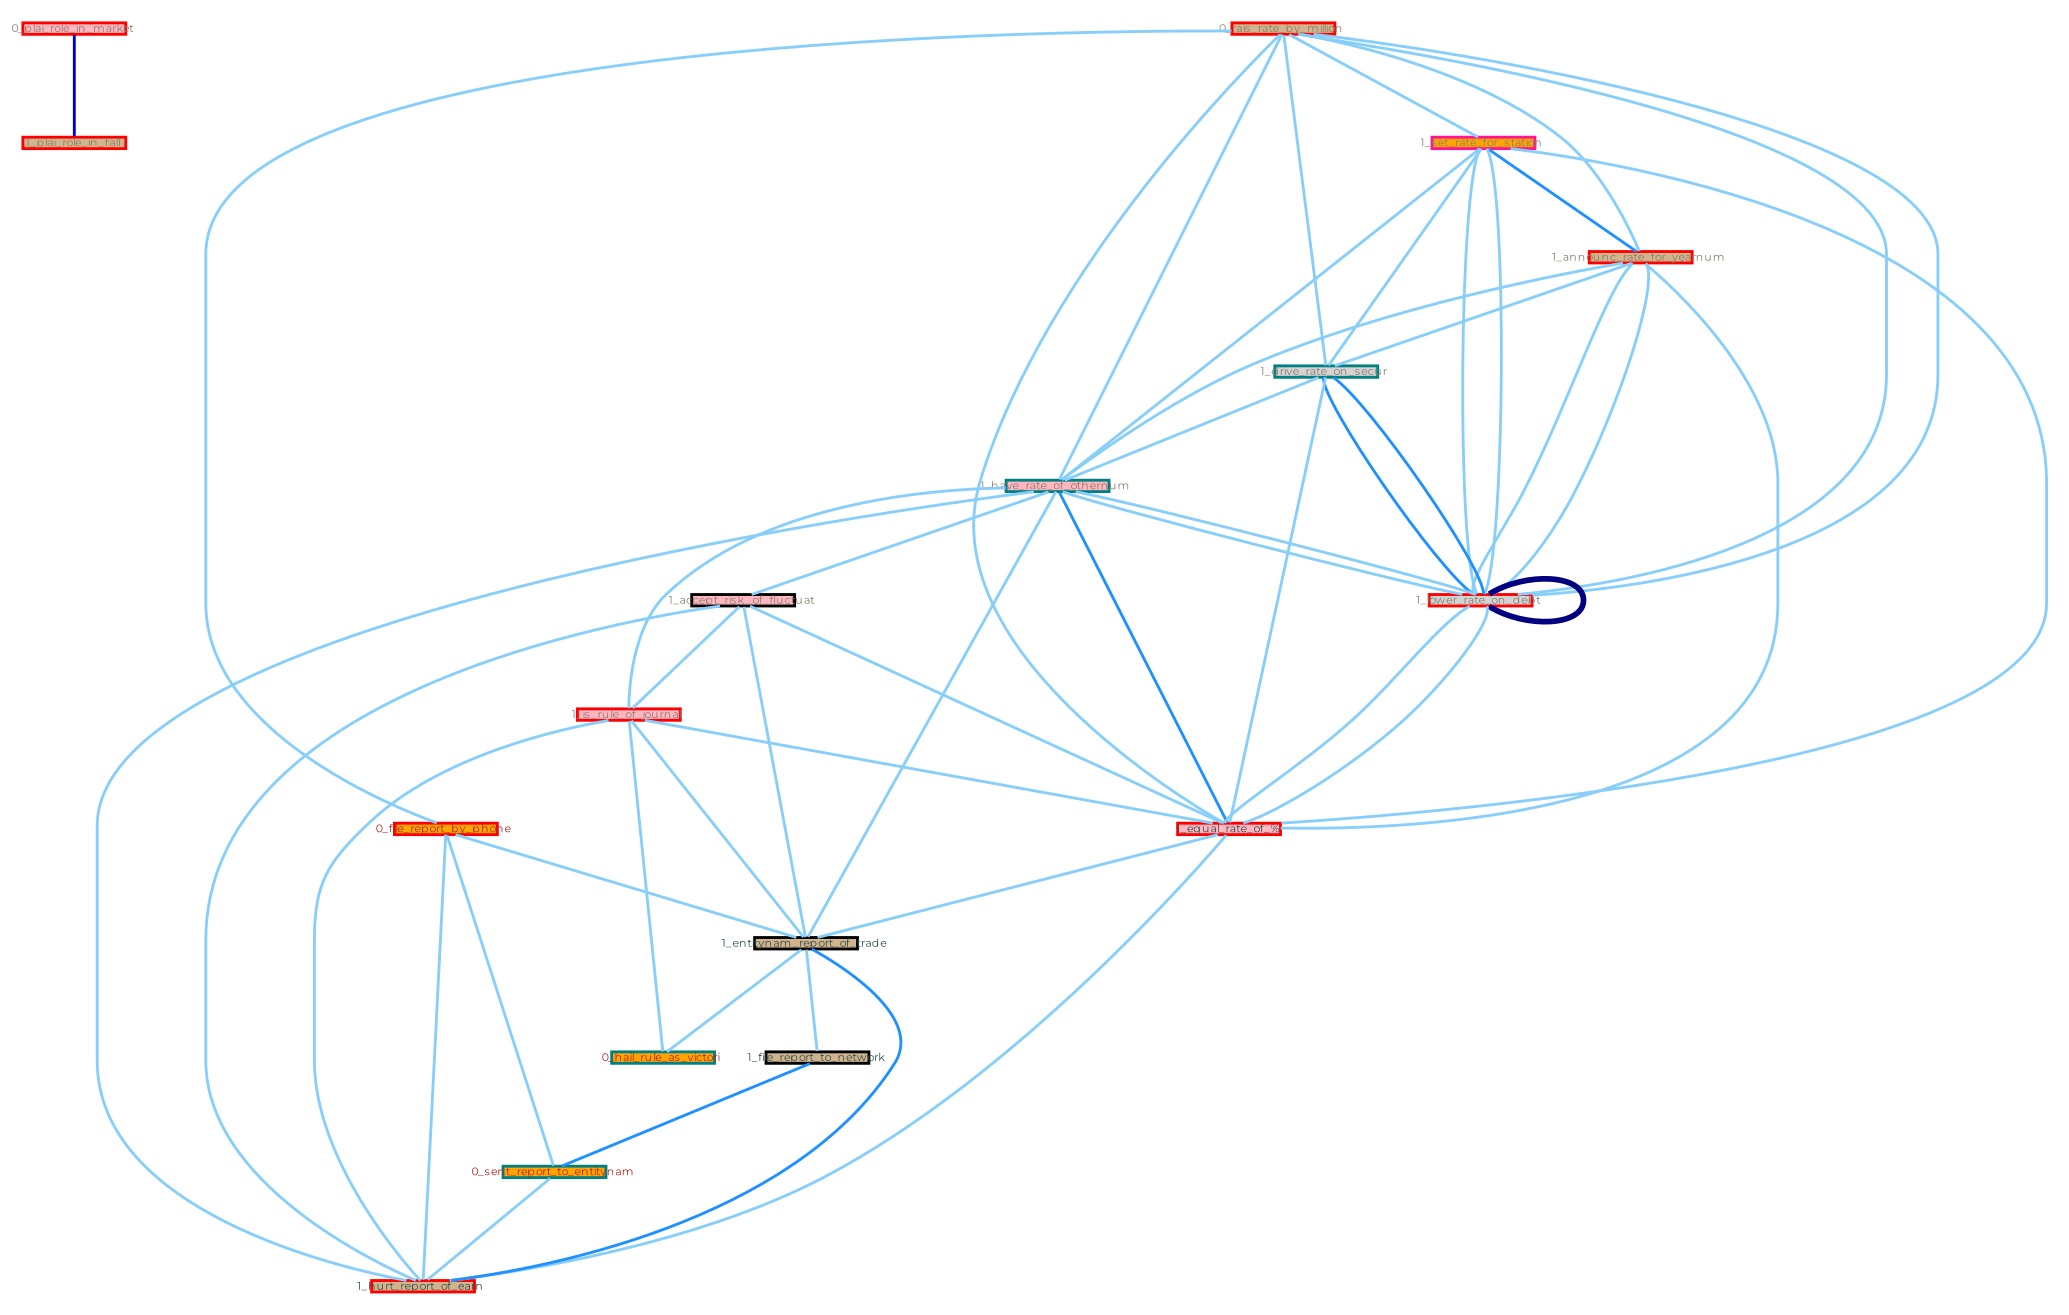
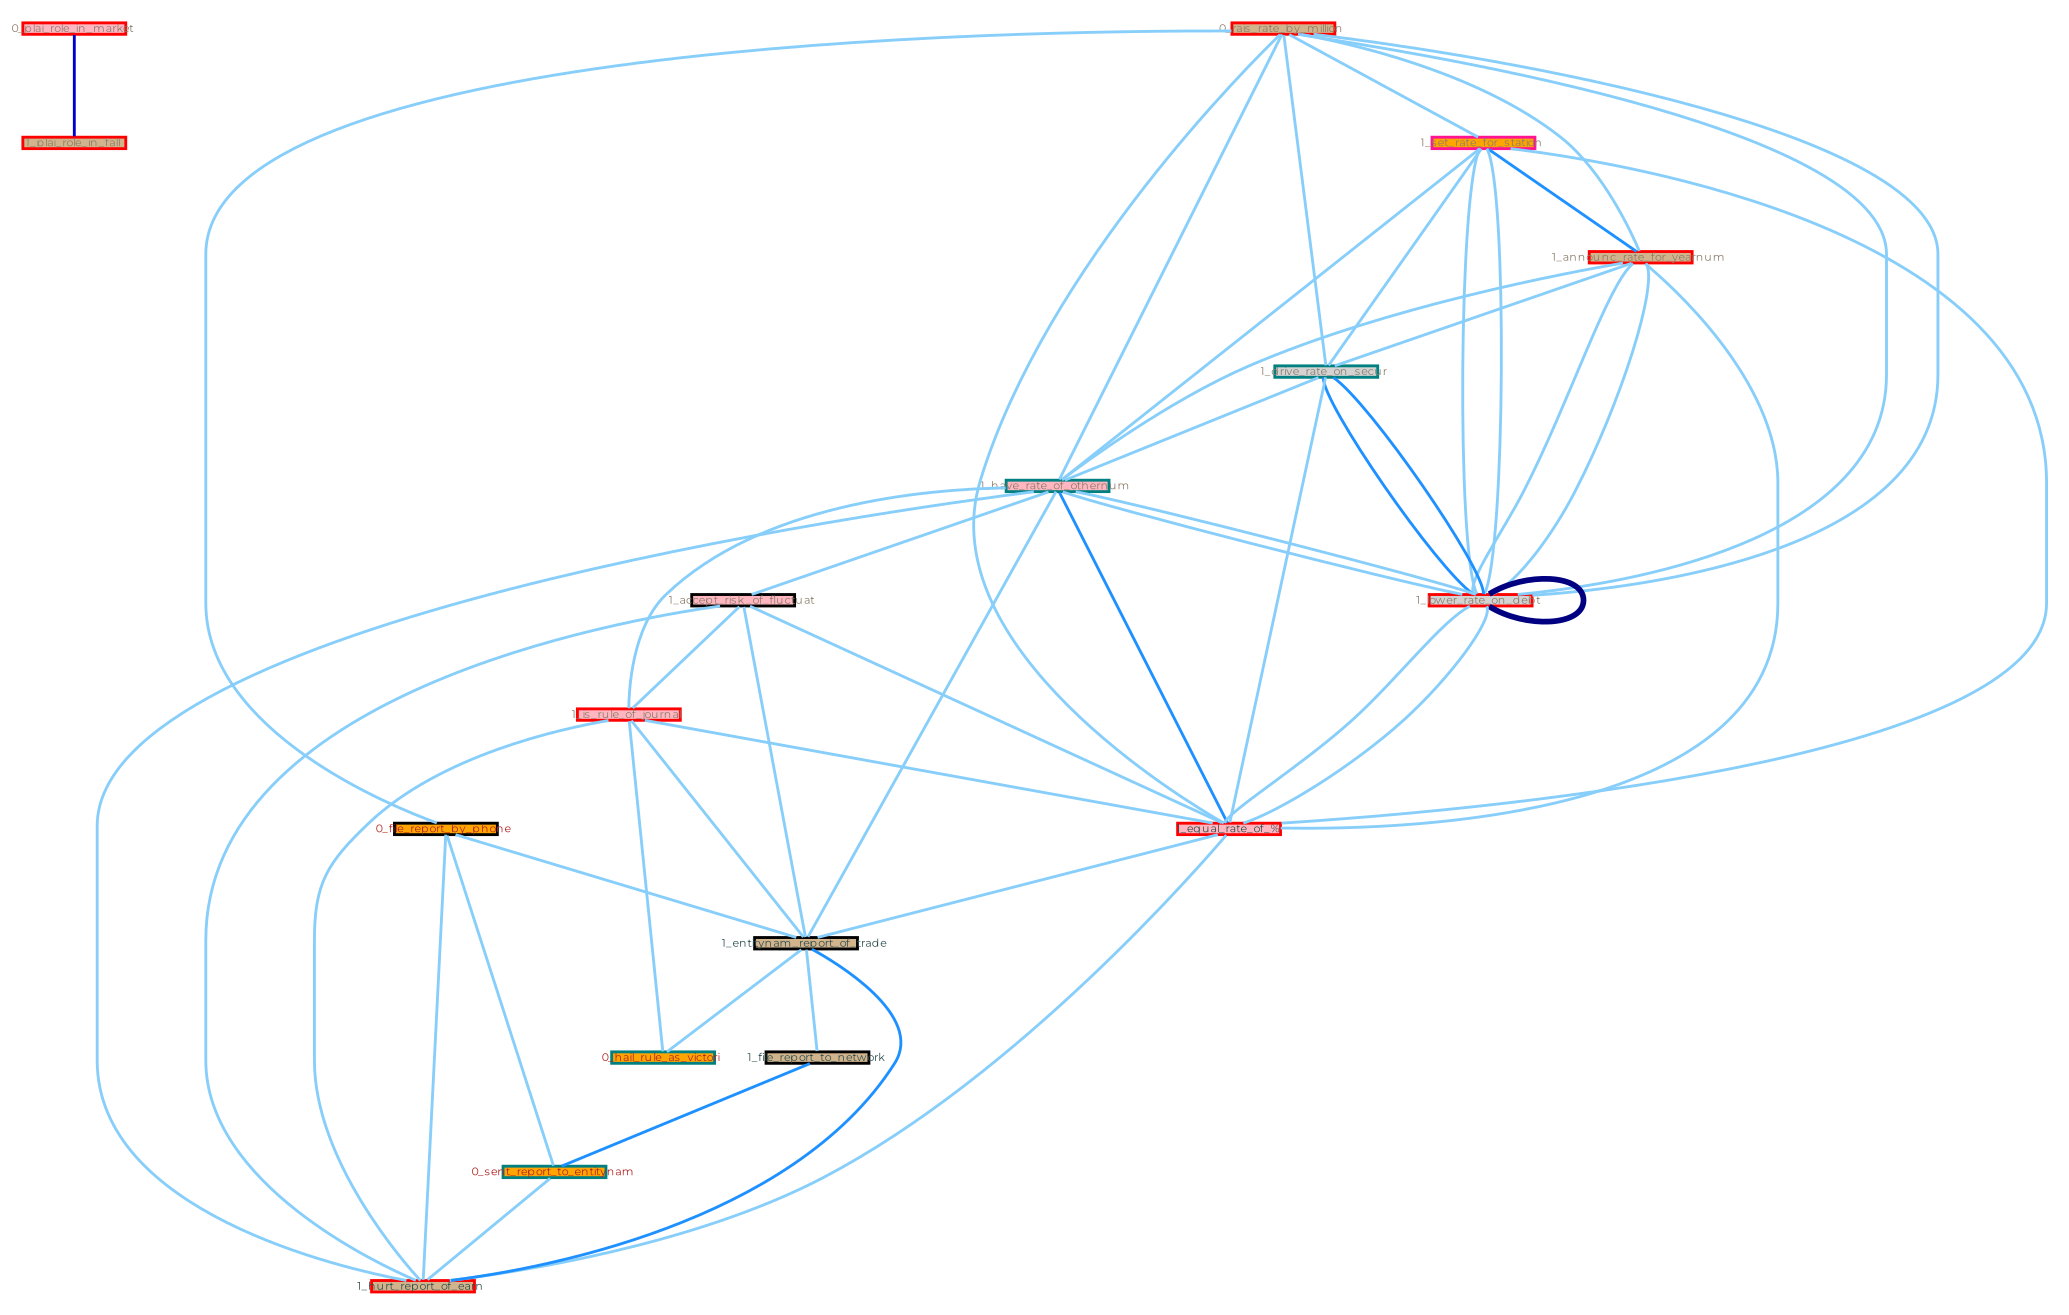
  graph {
    fontname=Montserrat
    node [color=red fillcolor=tan fixedsize=true fontcolor="#8b7d6b" fontname=Montserrat fontsize=4 shape=polygon style=filled]
    edge [color="#87cefa" fontname=Montserrat w=1]
    "0_plai_role_in_market " [fillcolor=lightpink height=.06 width=.5]
    "0_rais_rate_by_million " [height=.06 width=.5]
    "1_set_rate_for_station " [color=deeppink fillcolor=orange height=.06 width=.5]
    "1_plai_role_in_fall " [height=.06 width=.5]
    "1_announc_rate_for_yearnum " [height=.06 width=.5]
    "1_drive_rate_on_secur " [color=teal fillcolor=lightgrey height=.06 width=.5]
    "1_have_rate_of_othernum " [color=teal fillcolor=lightpink height=.06 width=.5]
    "1_lower_rate_on_debt " [fillcolor=lightgrey height=.06 width=.5]
    "1_accept_risk_of_fluctuat " [color=black fillcolor=lightpink height=.06 width=.5]
    "1_is_rule_of_journal " [fillcolor=lightpink height=.06 width=.5]
-   "0_file_report_by_phone " [fillcolor=orange fontcolor="#b22222" height=.06 width=.5]
+   "0_file_report_by_phone " [color=black fillcolor=orange fontcolor="#b22222" height=.06 width=.5]
    "0_hail_rule_as_victori " [color=teal fillcolor=orange fontcolor="#b22222" height=.06 width=.5]
    "0_sent_report_to_entitynam " [color=teal fillcolor=orange fontcolor="#b22222" height=.06 width=.5]
    "1_equal_rate_of_% " [fillcolor=lightpink fontcolor="#2f4f4f" height=.06 width=.5]
    "1_entitynam_report_of_trade " [color=black fontcolor="#2f4f4f" height=.06 width=.5]
    "1_hurt_report_of_earn " [fontcolor="#2f4f4f" height=.06 width=.5]
    "1_file_report_to_network " [color=black fontcolor="#2f4f4f" height=.06 width=.5]
    subgraph sub_1 {
      "0_plai_role_in_market "
      "0_rais_rate_by_million "
      "1_set_rate_for_station "
      "1_plai_role_in_fall "
      "1_announc_rate_for_yearnum "
      "1_drive_rate_on_secur "
      "1_have_rate_of_othernum "
      "1_lower_rate_on_debt "
      "1_accept_risk_of_fluctuat "
      "1_is_rule_of_journal "
    }
    subgraph sub_2 {
      "0_file_report_by_phone "
      "0_hail_rule_as_victori "
      "0_sent_report_to_entitynam "
    }
    "0_plai_role_in_market " -- "1_plai_role_in_fall " [color="#0000cd" w=3]
    "0_rais_rate_by_million " -- "1_set_rate_for_station "
    "0_rais_rate_by_million " -- "1_announc_rate_for_yearnum "
    "0_rais_rate_by_million " -- "1_drive_rate_on_secur "
    "0_rais_rate_by_million " -- "1_have_rate_of_othernum "
    "0_rais_rate_by_million " -- "1_lower_rate_on_debt "
    "0_rais_rate_by_million " -- "1_lower_rate_on_debt "
    "0_rais_rate_by_million " -- "0_file_report_by_phone "
    "0_rais_rate_by_million " -- "1_equal_rate_of_% "
    "1_set_rate_for_station " -- "1_announc_rate_for_yearnum " [color="#1e90ff" w=2]
    "1_set_rate_for_station " -- "1_drive_rate_on_secur "
    "1_set_rate_for_station " -- "1_have_rate_of_othernum "
    "1_set_rate_for_station " -- "1_lower_rate_on_debt "
    "1_set_rate_for_station " -- "1_lower_rate_on_debt "
    "1_set_rate_for_station " -- "1_equal_rate_of_% "
    "1_announc_rate_for_yearnum " -- "1_drive_rate_on_secur "
    "1_announc_rate_for_yearnum " -- "1_have_rate_of_othernum "
    "1_announc_rate_for_yearnum " -- "1_lower_rate_on_debt "
    "1_announc_rate_for_yearnum " -- "1_lower_rate_on_debt "
    "1_announc_rate_for_yearnum " -- "1_equal_rate_of_% "
    "1_drive_rate_on_secur " -- "1_have_rate_of_othernum "
    "1_drive_rate_on_secur " -- "1_lower_rate_on_debt " [color="#1e90ff" w=2]
    "1_drive_rate_on_secur " -- "1_lower_rate_on_debt " [color="#1e90ff" w=2]
    "1_drive_rate_on_secur " -- "1_equal_rate_of_% "
    "1_have_rate_of_othernum " -- "1_lower_rate_on_debt "
    "1_have_rate_of_othernum " -- "1_lower_rate_on_debt "
    "1_have_rate_of_othernum " -- "1_accept_risk_of_fluctuat "
    "1_have_rate_of_othernum " -- "1_is_rule_of_journal "
    "1_have_rate_of_othernum " -- "1_equal_rate_of_% " [color="#1e90ff" w=2]
    "1_have_rate_of_othernum " -- "1_entitynam_report_of_trade "
    "1_have_rate_of_othernum " -- "1_hurt_report_of_earn "
    "1_lower_rate_on_debt " -- "1_lower_rate_on_debt " [color="#000080" style=bold w=4]
    "1_lower_rate_on_debt " -- "1_equal_rate_of_% "
    "1_lower_rate_on_debt " -- "1_equal_rate_of_% "
    "1_accept_risk_of_fluctuat " -- "1_is_rule_of_journal "
    "1_accept_risk_of_fluctuat " -- "1_equal_rate_of_% "
    "1_accept_risk_of_fluctuat " -- "1_entitynam_report_of_trade "
    "1_accept_risk_of_fluctuat " -- "1_hurt_report_of_earn "
    "1_is_rule_of_journal " -- "0_hail_rule_as_victori "
    "1_is_rule_of_journal " -- "1_equal_rate_of_% "
    "1_is_rule_of_journal " -- "1_entitynam_report_of_trade "
    "1_is_rule_of_journal " -- "1_hurt_report_of_earn "
    "0_file_report_by_phone " -- "0_sent_report_to_entitynam "
    "0_file_report_by_phone " -- "1_entitynam_report_of_trade "
    "0_file_report_by_phone " -- "1_hurt_report_of_earn "
    "0_sent_report_to_entitynam " -- "1_hurt_report_of_earn "
    "1_equal_rate_of_% " -- "1_entitynam_report_of_trade "
    "1_equal_rate_of_% " -- "1_hurt_report_of_earn "
    "1_entitynam_report_of_trade " -- "0_hail_rule_as_victori "
    "1_entitynam_report_of_trade " -- "1_hurt_report_of_earn " [color="#1e90ff" w=2]
    "1_entitynam_report_of_trade " -- "1_file_report_to_network "
    "1_file_report_to_network " -- "0_sent_report_to_entitynam " [color="#1e90ff" w=2]
  }
